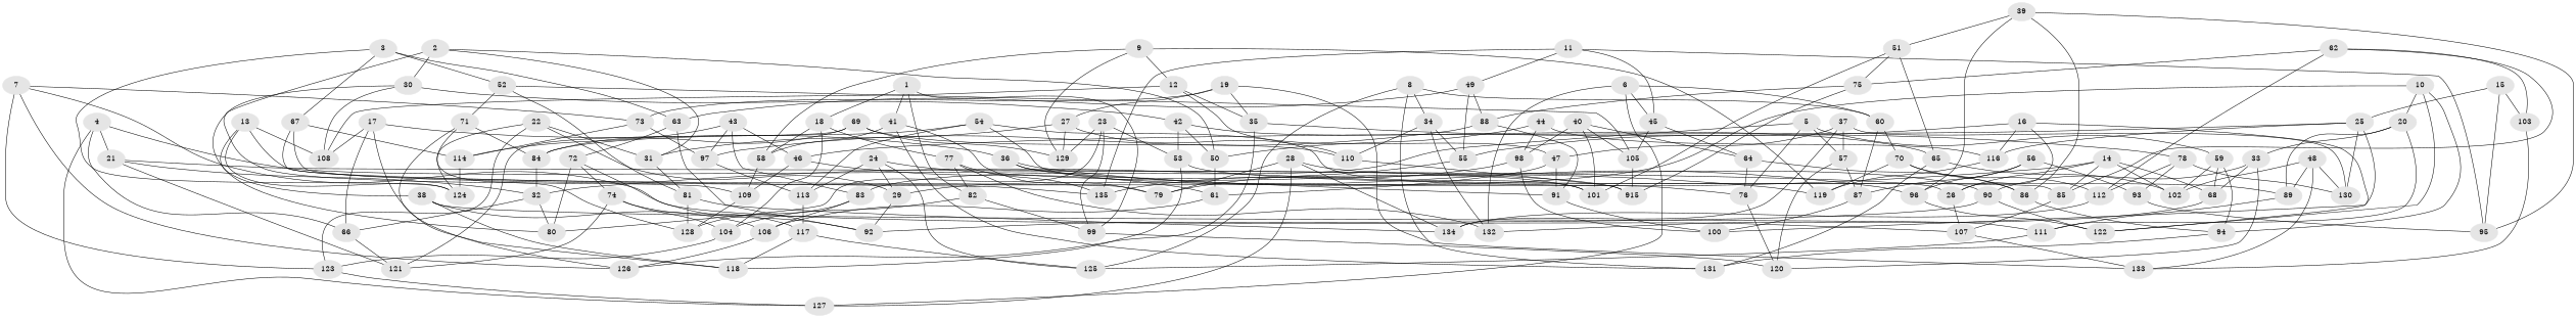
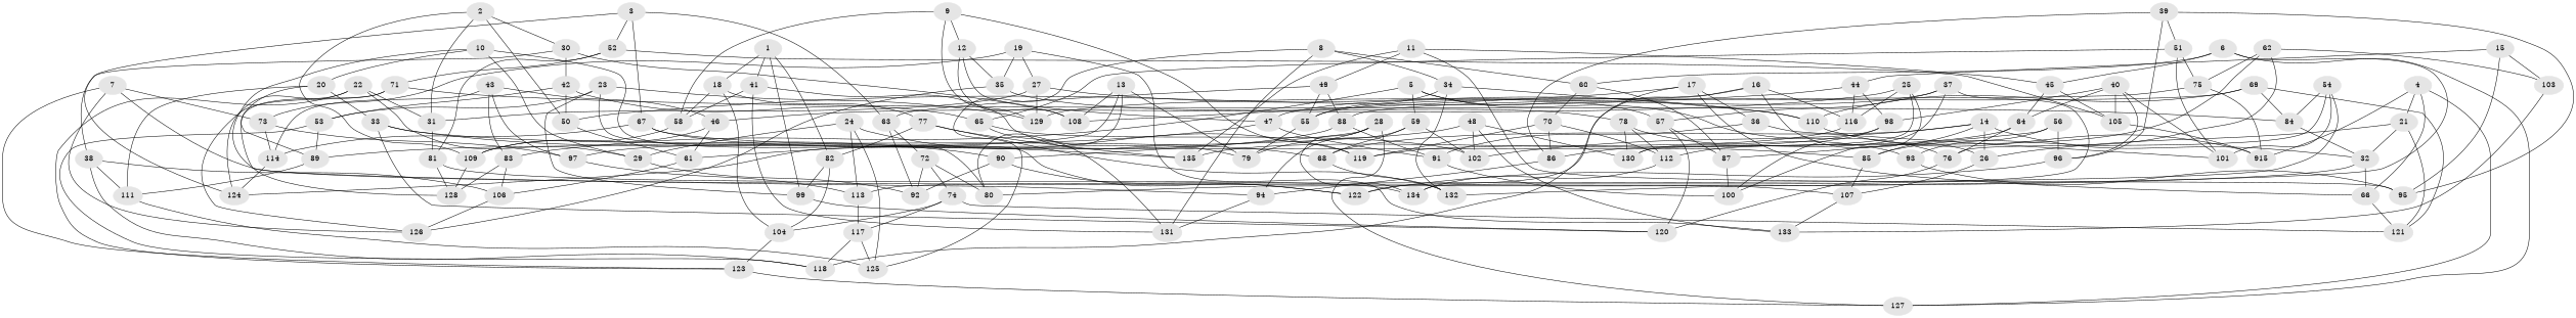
  graph {
    node [color=gray90 style=filled]
    1
    18
    41
    82
    99
    58
    77
    104
    131
    79
    120
    2
    30
    31
    50
    109
    108
    38
    42
    81
    61
    128
    3
    52
    63
    67
    124
    105
    71
    92
    72
    135
    114
    85
    4
    21
    66
    n38 [label=915]
    127
    26
    32
    121
    5
    57
    59
    76
    83
    87
    94
    68
    102
    106
    6
    45
    60
    132
    64
    70
    7
    73
    107
    123
    126
    97
    133
    8
    34
    125
    55
    110
    9
    12
    119
    129
    35
    47
    10
    20
    29
    122
    33
    89
    111
    11
    49
    95
    88
    78
    91
    13
    80
    14
    15
    44
    103
    116
    98
    93
    16
    17
    36
    118
    96
    101
    19
    27
    90
    22
    23
    53
    24
    113
    117
    25
    46
    100
    130
    28
    134
    65
    112
    37
    39
    51
    86
    75
    40
    43
    48
    84
    54
    56
    62
    74
    69
    1 -- 18
    1 -- 41
    1 -- 82
    1 -- 99
    18 -- 58
    18 -- 77
    18 -- 104
    41 -- 58
    41 -- 131
    41 -- 79
    82 -- 99
    82 -- 104
    99 -- 120
    58 -- 109
    77 -- 82
    77 -- 135
    77 -- 132
    104 -- 123
    2 -- 30
    2 -- 31
    2 -- 50
    2 -- 109
    30 -- 108
    30 -- 38
    30 -- 42
    31 -- 81
    50 -- 61
    109 -- 128
    38 -- 106
    38 -- 111
    38 -- 118
    42 -- 50
    42 -- 53
    42 -- 65
    81 -- 128
    81 -- 134
    61 -- 106
    3 -- 52
    3 -- 63
    3 -- 67
    3 -- 124
    52 -- 81
    52 -- 105
    52 -- 71
    63 -- 92
    63 -- 72
    67 -- 135
    67 -- 114
    67 -- 85
    105 -- n38
    71 -- 128
    71 -- 126
    71 -- 84
    72 -- 92
    72 -- 80
    72 -- 74
    114 -- 124
    85 -- 107
    4 -- 21
    4 -- 66
    4 -- n38
    4 -- 127
    21 -- 26
    21 -- 32
    21 -- 121
    66 -- 121
    26 -- 107
    32 -- 66
    32 -- 80
    5 -- 57
    5 -- 59
    5 -- 76
    5 -- 83
    57 -- 120
    57 -- 87
    59 -- 94
    59 -- 68
    59 -- 102
    76 -- 120
    83 -- 128
    83 -- 106
    87 -- 100
    94 -- 131
    68 -- 132
    106 -- 126
    6 -- 127
    6 -- 45
    6 -- 60
    6 -- 132
    45 -- 105
    45 -- 64
    60 -- 87
    60 -- 70
    64 -- 76
    64 -- 86
    70 -- 119
    70 -- 112
    70 -- 86
    7 -- 73
    7 -- 107
    7 -- 123
    7 -- 126
    73 -- 114
    73 -- 97
    107 -- 133
    123 -- 127
    97 -- 113
    8 -- 131
    8 -- 60
    8 -- 34
    8 -- 125
    34 -- 132
    34 -- 55
    34 -- 110
    55 -- 79
    110 -- n38
    9 -- 58
    9 -- 12
    9 -- 119
    9 -- 129
    12 -- 108
    12 -- 35
    12 -- 47
    35 -- 126
    35 -- 78
    47 -- 61
    47 -- 91
    10 -- 94
    10 -- 20
    10 -- 29
    10 -- 122
    20 -- 33
    20 -- 89
    20 -- 111
    29 -- 92
    33 -- 120
    33 -- 68
    33 -- 90
    89 -- 111
    111 -- 125
    11 -- 135
    11 -- 45
    11 -- 49
    11 -- 95
    49 -- 63
    49 -- 55
    49 -- 88
    88 -- 97
    88 -- 91
    78 -- 93
    78 -- 130
    78 -- 112
    91 -- 100
    13 -- 79
    13 -- 108
    13 -- 124
    13 -- 80
    14 -- 85
    14 -- 26
    14 -- 32
    14 -- 68
    14 -- 102
    15 -- 95
-   15 -- 25
+   15 -- 44
    15 -- 103
    44 -- 50
    44 -- 116
    44 -- 98
    103 -- 133
    116 -- 119
    98 -- 135
    98 -- 100
    93 -- 95
    16 -- 26
    16 -- 55
    16 -- 122
    16 -- 116
    17 -- 108
    17 -- 66
    17 -- 36
    17 -- 118
    36 -- 91
-   36 -- 96
+   40 -- 96
    36 -- 101
    96 -- 122
    19 -- 73
    19 -- 133
    19 -- 35
    19 -- 27
    27 -- 31
    27 -- 110
    27 -- 129
    90 -- 92
    90 -- 122
    22 -- 31
    22 -- 124
    22 -- 123
    22 -- 29
    23 -- 99
    23 -- 129
    23 -- 80
    23 -- 53
    53 -- 89
    53 -- 118
    24 -- 125
    24 -- 119
    24 -- 29
    24 -- 113
    113 -- 117
    117 -- 125
    117 -- 118
    25 -- 116
    25 -- 46
    25 -- 100
    25 -- 130
    46 -- 109
    46 -- 61
    28 -- 79
    28 -- 127
    28 -- 90
    28 -- 134
    65 -- 131
    65 -- 102
    112 -- 134
    37 -- 57
    37 -- 47
    37 -- 130
    37 -- 134
    39 -- 95
    39 -- 96
    39 -- 51
    39 -- 86
    51 -- 101
    51 -- 65
    51 -- 75
    86 -- 94
    75 -- n38
    75 -- 88
    40 -- 105
    40 -- 64
    40 -- 98
    40 -- 101
    43 -- 114
    43 -- 83
    43 -- 97
    43 -- 46
    48 -- 102
    48 -- 133
    48 -- 89
    48 -- 130
    84 -- 32
    54 -- 76
    54 -- 101
    54 -- 113
    54 -- 84
    56 -- 87
    56 -- 93
    56 -- 96
    62 -- 85
    62 -- 103
    62 -- 112
    62 -- 75
    74 -- 104
    74 -- 121
    74 -- 117
    69 -- 121
    69 -- 110
    69 -- 129
    69 -- 84
  }
